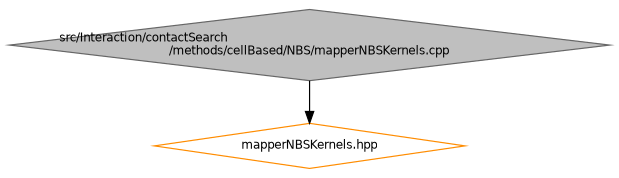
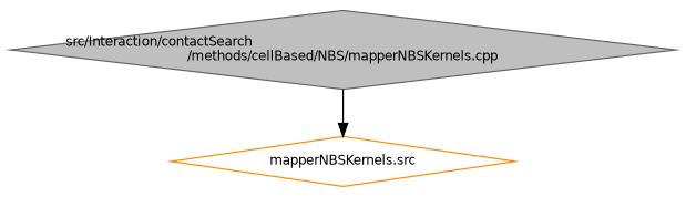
  digraph {
    node [fontname=Helvetica fontsize=10 shape=diamond style=filled]
    n1 [color=gray40 fillcolor=grey75 fontcolor=black height=0.2 label="src/Interaction/contactSearch\l/methods/cellBased/NBS/mapperNBSKernels.cpp" width=0.4]
-   n2 [color=darkorange fillcolor=white height=0.2 label="mapperNBSKernels.hpp" width=0.4]
+   n2 [color=darkorange fillcolor=white height=0.2 label="mapperNBSKernels.src" width=0.4]
    n1 -> n2 [color=black fontname=Helvetica fontsize=10 labelfontname=Helvetica labelfontsize=10 style=solid arrowhead=normal]
  }
